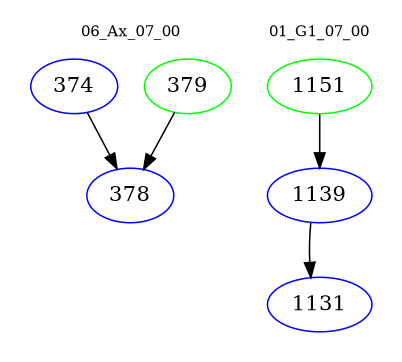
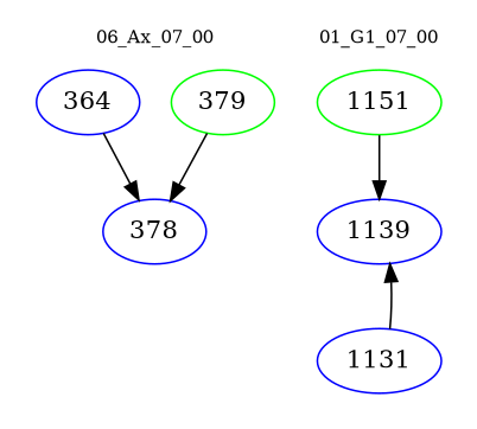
  digraph {
    node [color=blue]
    edge [color=black]
    n1 [color=green label=379]
-   n2 [label=374]
+   n2 [label=364]
    n3 [label=378]
    n4 [color=green label=1151]
    n5 [label=1139]
    n6 [label=1131]
    subgraph cluster_1 {
      color=white
      fontsize=10
      label="06_Ax_07_00"
      n1
      n2
      n3
    }
    subgraph cluster_2 {
      color=white
      fontsize=10
      label="01_G1_07_00"
      n4
      n5
      n6
    }
    n1 -> n3
    n2 -> n3
    n4 -> n5
-   n5 -> n6
+   n6 -> n5
  }
